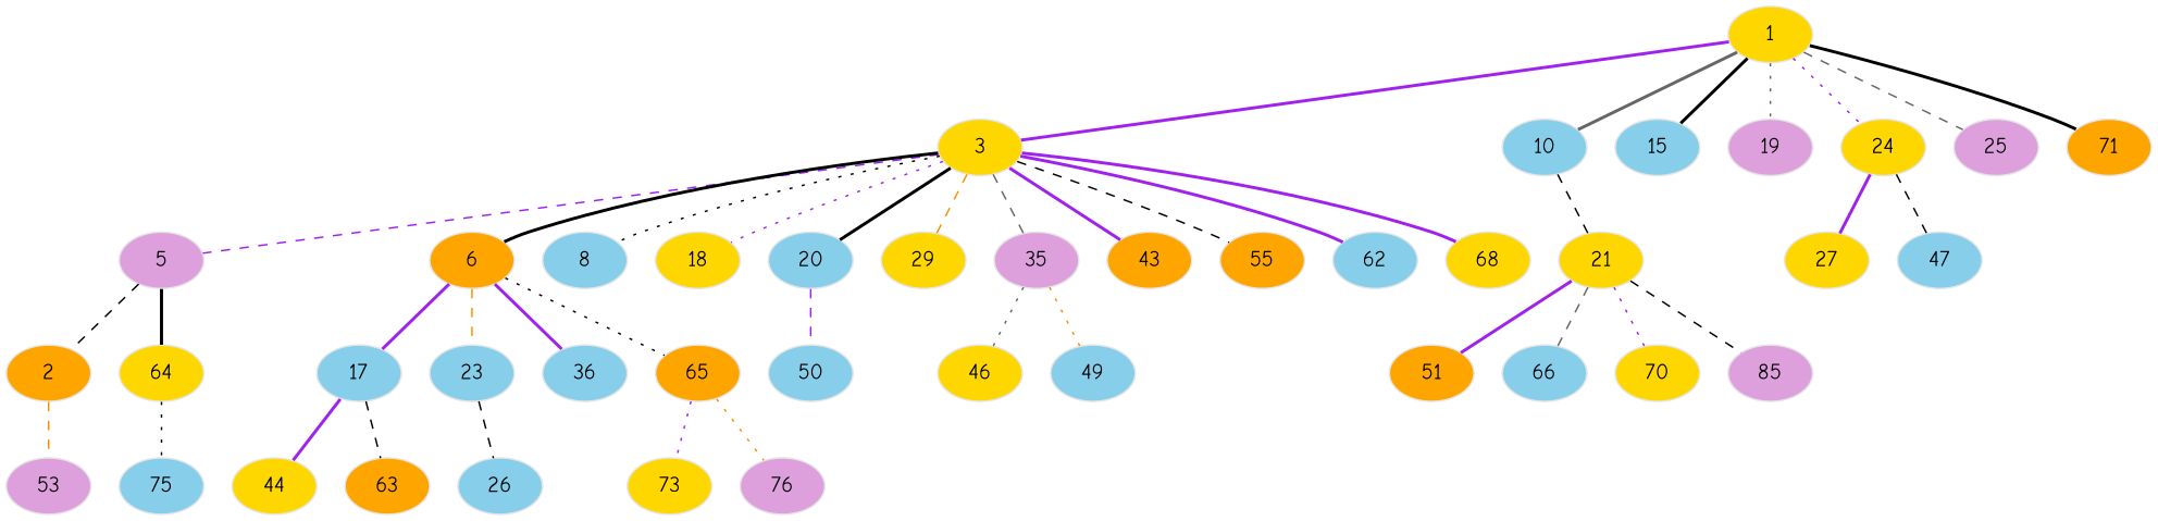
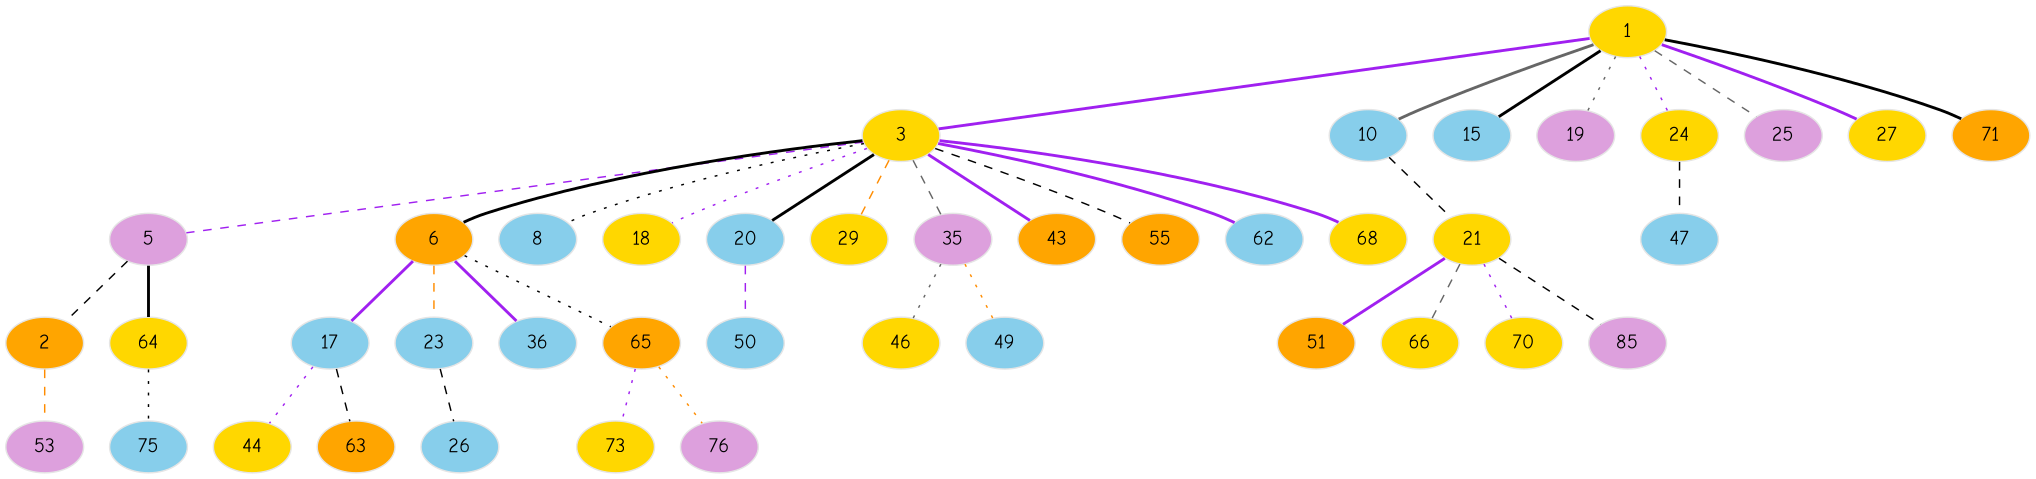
  graph {
    fontname="Comic Neue"
    node [color=gray90 fillcolor=gold fontname="Comic Neue" style=filled]
    edge [color=purple fontname="Comic Neue" style=bold]
    1 [super="+2"]
    3 [super="+4+13"]
    10 [fillcolor=skyblue]
    15 [fillcolor=skyblue super="+77+31+16"]
    19 [fillcolor=plum]
    24
    25 [fillcolor=plum super="+30"]
    27 [super="+40"]
    71 [fillcolor=orange]
    5 [fillcolor=plum super="+38+33"]
    6 [fillcolor=orange super="+7+14"]
    8 [fillcolor=skyblue super="+12+52"]
    18
    20 [fillcolor=skyblue super="+22"]
    29 [super="+48"]
    35 [fillcolor=plum super="+59+37"]
    43 [fillcolor=orange]
    55 [fillcolor=orange super="+58+69"]
    62 [fillcolor=skyblue]
    68
    21 [super="+56+32+61"]
    47 [fillcolor=skyblue super="+54"]
    n23 [fillcolor=orange label=2 super="+39"]
    64
    17 [fillcolor=skyblue super="+67"]
    23 [fillcolor=skyblue super="+42"]
    36 [fillcolor=skyblue super="+81"]
    65 [fillcolor=orange]
    50 [fillcolor=skyblue]
    46 [super="+74"]
    49 [fillcolor=skyblue]
    53 [fillcolor=plum]
    75 [fillcolor=skyblue]
    44
    63 [fillcolor=orange]
    26 [fillcolor=skyblue super="+72"]
    73
    76 [fillcolor=plum]
    51 [fillcolor=orange]
-   66 [fillcolor=skyblue]
+   66
    70
    85 [fillcolor=plum]
    1 -- 3
    1 -- 10 [color=gray40]
    1 -- 15 [color=black]
    1 -- 19 [color=gray40 style=dotted]
    1 -- 24 [style=dotted]
    1 -- 25 [color=gray40 style=dashed]
-   24 -- 27
+   1 -- 27
    1 -- 71 [color=black]
    3 -- 5 [style=dashed]
    3 -- 6 [color=black]
    3 -- 8 [color=black style=dotted]
    3 -- 18 [style=dotted]
    3 -- 20 [color=black]
    3 -- 29 [color=darkorange style=dashed]
    3 -- 35 [color=gray40 style=dashed]
    3 -- 43
    3 -- 55 [color=black style=dashed]
    3 -- 62
    3 -- 68
    10 -- 21 [color=black style=dashed]
    24 -- 47 [color=black style=dashed]
    5 -- n23 [color=black style=dashed]
    5 -- 64 [color=black]
    6 -- 17
    6 -- 23 [color=darkorange style=dashed]
    6 -- 36
    6 -- 65 [color=black style=dotted]
    20 -- 50 [style=dashed]
    35 -- 46 [color=gray40 style=dotted]
    35 -- 49 [color=darkorange style=dotted]
    21 -- 51
    21 -- 66 [color=gray40 style=dashed]
    21 -- 70 [style=dotted]
    21 -- 85 [color=black style=dashed]
    n23 -- 53 [color=darkorange style=dashed]
    64 -- 75 [color=black style=dotted]
-   17 -- 44
+   17 -- 44 [style=dotted]
    17 -- 63 [color=black style=dashed]
    23 -- 26 [color=black style=dashed]
    65 -- 73 [style=dotted]
    65 -- 76 [color=darkorange style=dotted]
  }
